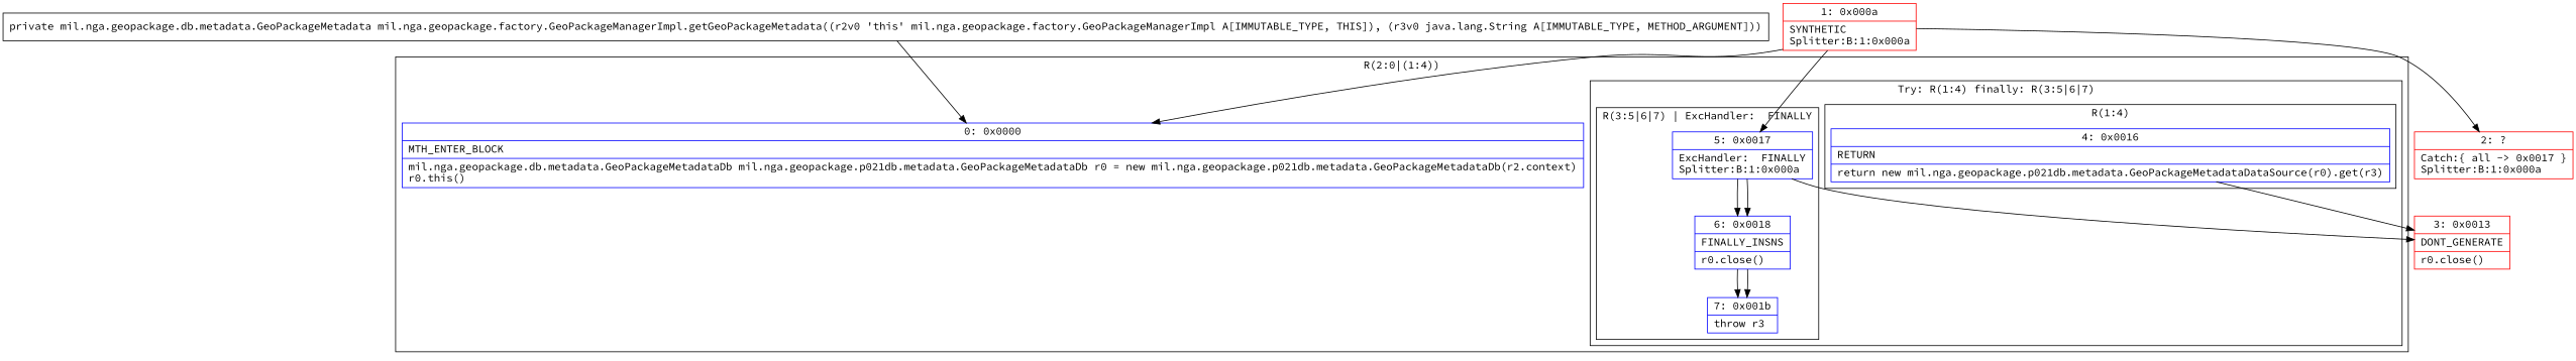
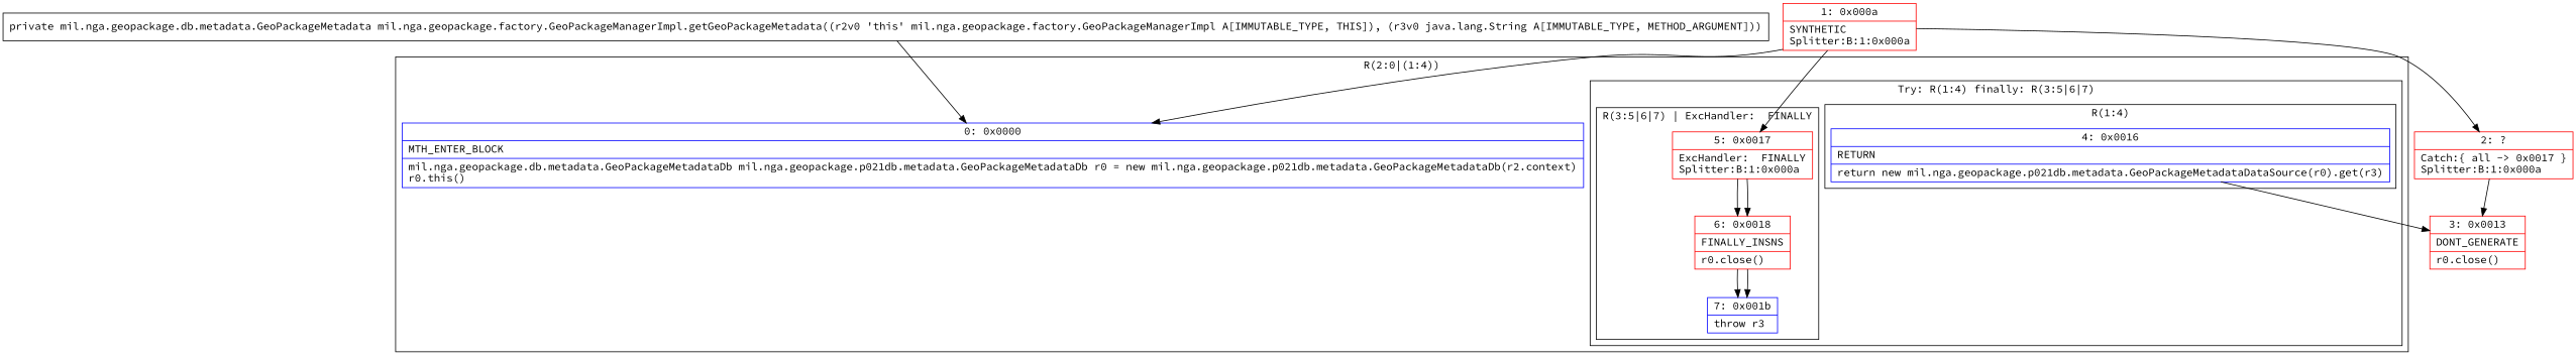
  digraph {
    fontname="Source Code Pro"
    node [color=blue fontname="Source Code Pro" shape=record]
    edge [fontname="Source Code Pro"]
    n1 [label="{4\:\ 0x0016|RETURN\l|return new mil.nga.geopackage.p021db.metadata.GeoPackageMetadataDataSource(r0).get(r3)\l}"]
-   n2 [label="{5\:\ 0x0017|ExcHandler:  FINALLY\lSplitter:B:1:0x000a\l}"]
-   n3 [label="{6\:\ 0x0018|FINALLY_INSNS\l|r0.close()\l}"]
+   n2 [color=red label="{5\:\ 0x0017|ExcHandler:  FINALLY\lSplitter:B:1:0x000a\l}"]
+   n3 [color=red label="{6\:\ 0x0018|FINALLY_INSNS\l|r0.close()\l}"]
    n4 [label="{7\:\ 0x001b|throw r3\l}"]
    n5 [label="{0\:\ 0x0000|MTH_ENTER_BLOCK\l|mil.nga.geopackage.db.metadata.GeoPackageMetadataDb mil.nga.geopackage.p021db.metadata.GeoPackageMetadataDb r0 = new mil.nga.geopackage.p021db.metadata.GeoPackageMetadataDb(r2.context)\lr0.this()\l}"]
    n6 [color=red label="{3\:\ 0x0013|DONT_GENERATE\l|r0.close()\l}"]
    n7 [color=red label="{1\:\ 0x000a|SYNTHETIC\lSplitter:B:1:0x000a\l}"]
    n8 [color=red label="{2\:\ ?|Catch:\{ all \-\> 0x0017 \}\lSplitter:B:1:0x000a\l}"]
    n9 [label="{private mil.nga.geopackage.db.metadata.GeoPackageMetadata mil.nga.geopackage.factory.GeoPackageManagerImpl.getGeoPackageMetadata((r2v0 'this' mil.nga.geopackage.factory.GeoPackageManagerImpl A[IMMUTABLE_TYPE, THIS]), (r3v0 java.lang.String A[IMMUTABLE_TYPE, METHOD_ARGUMENT])) }" color=""]
    subgraph cluster_1 {
      label="R(2:0|(1:4))"
      n5
      subgraph cluster_2 {
        label="Try: R(1:4) finally: R(3:5|6|7)"
        subgraph cluster_3 {
          label="R(1:4)"
          n1
        }
        subgraph cluster_4 {
          label="R(3:5|6|7) | ExcHandler:  FINALLY\l"
          n2
          n3
          n4
        }
      }
    }
    subgraph cluster_5 {
      label="R(3:5|6|7) | ExcHandler:  FINALLY\l"
    }
    n1 -> n6
    n2 -> n3
    n2 -> n3
    n3 -> n4
    n3 -> n4
    n7 -> n2
    n7 -> n5
    n7 -> n8
-   n2 -> n6
+   n8 -> n6
    n9 -> n5
  }
